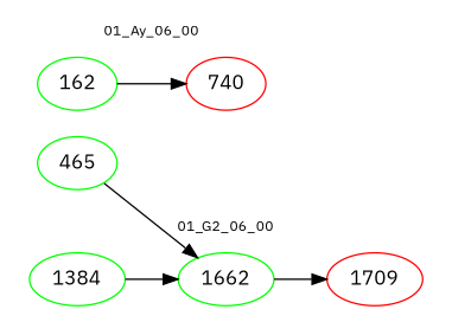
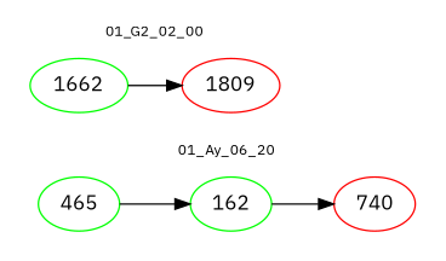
  digraph {
    fontname="IBM Plex Sans"
    rankdir=LR
    node [color=green fontname="IBM Plex Sans"]
    edge [color=black fontname="IBM Plex Sans"]
    n1 [label=465]
    n2 [label=162]
    n3 [color=red label=740]
-   n4 [label=1384]
    n5 [label=1662]
-   n6 [color=red label=1709]
+   n6 [color=red label=1809]
    subgraph cluster_1 {
      color=white
      fontsize=10
-     label="01_Ay_06_00"
+     label="01_Ay_06_20"
      n1
      n2
      n3
    }
    subgraph cluster_2 {
      color=white
      fontsize=10
-     label="01_G2_06_00"
-     n4
+     label="01_G2_02_00"
      n5
      n6
    }
-   n1 -> n5
+   n1 -> n2
    n2 -> n3
-   n4 -> n5
    n5 -> n6
  }
